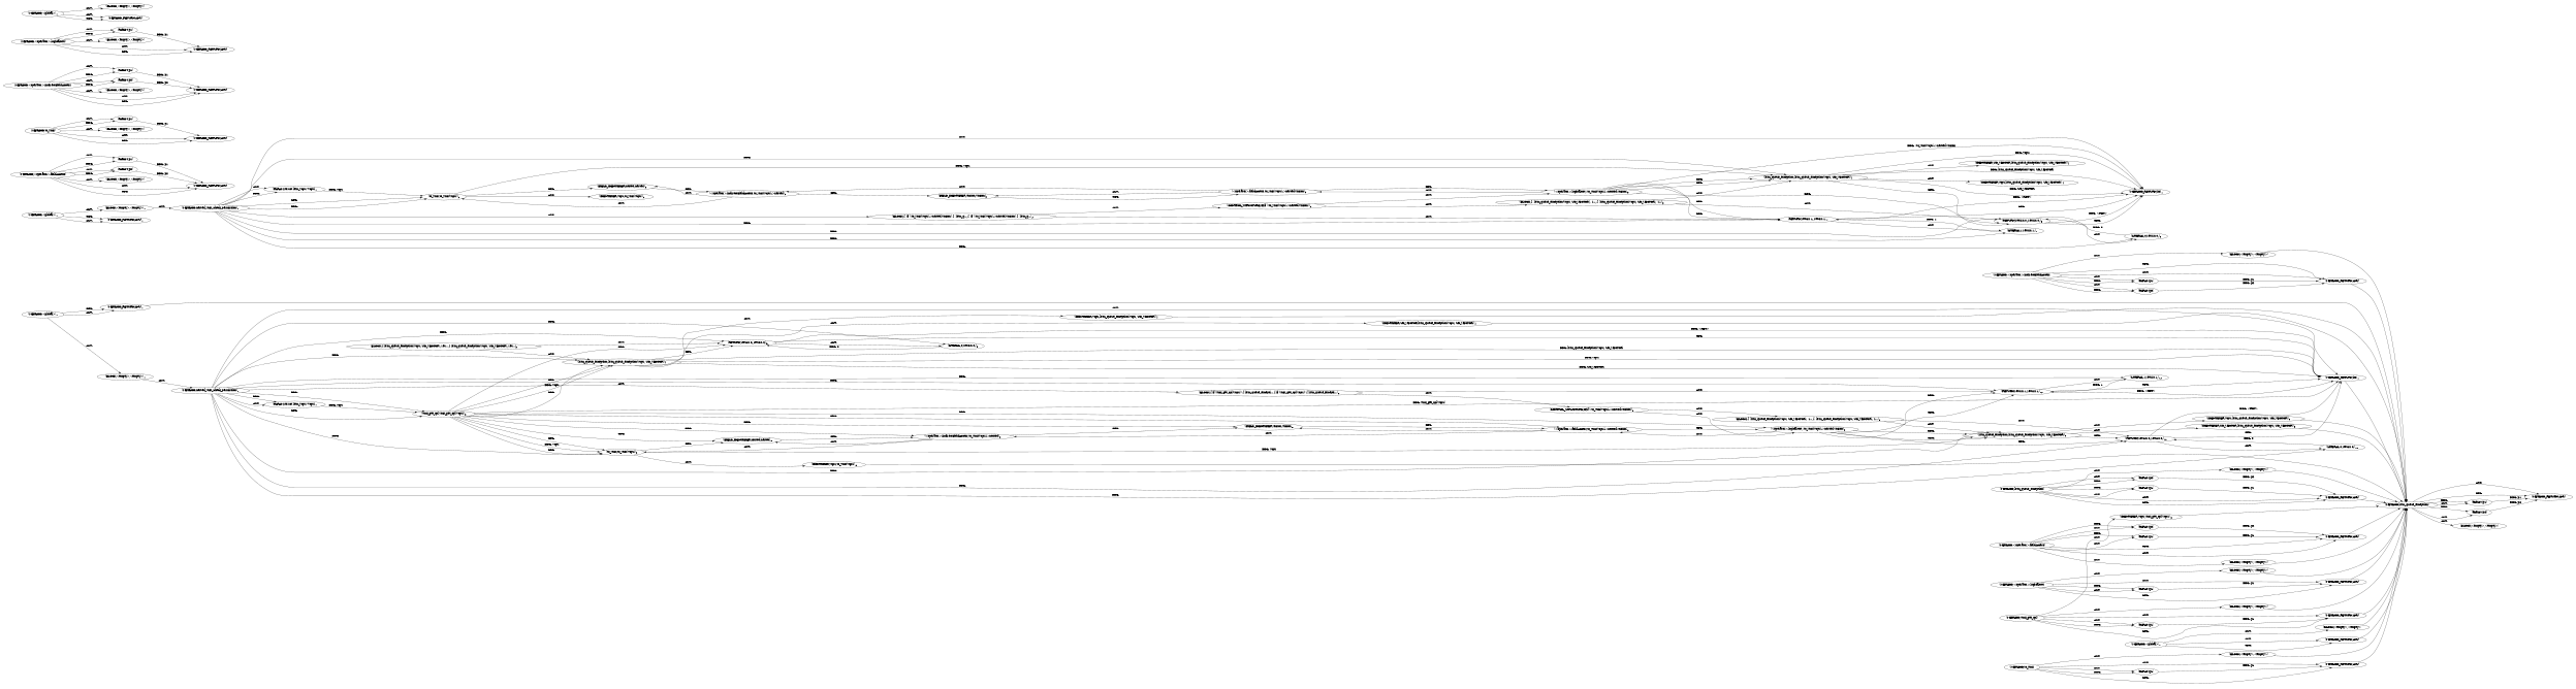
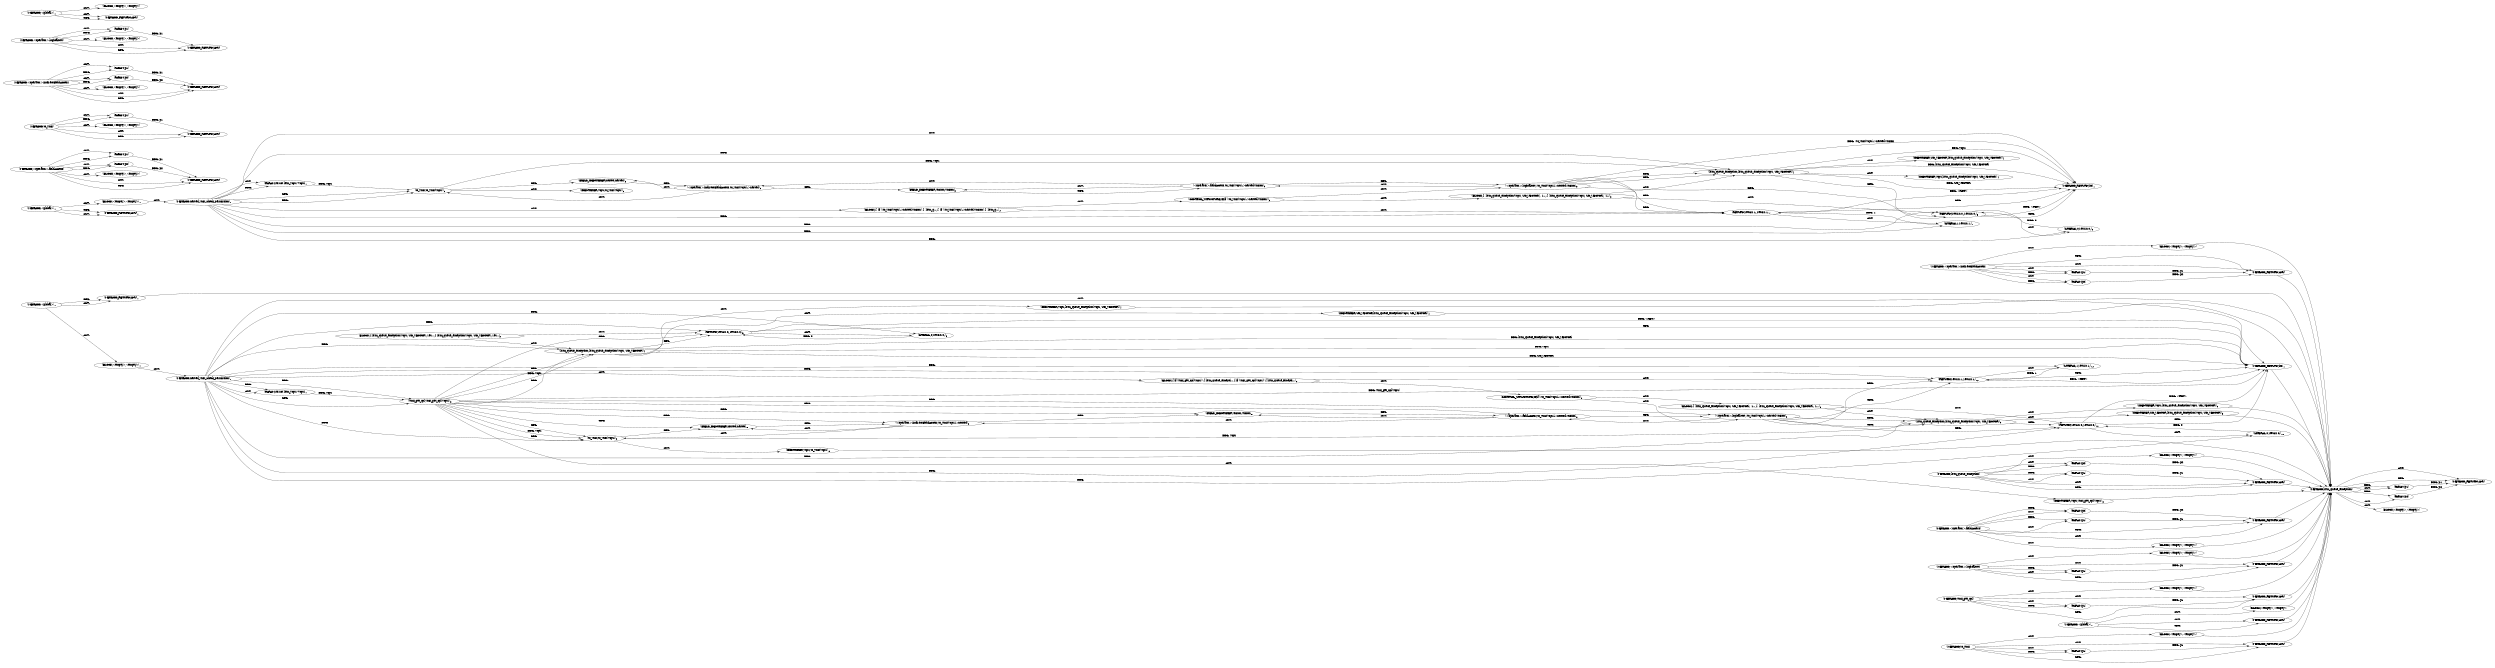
  digraph {
    rankdir=LR
    n1 [label=<(METHOD,kvm_queue_exception)>]
    n2 [label=<(PARAM,p1)>]
    n3 [label=<(PARAM,p2)>]
    n4 [label=<(BLOCK,&lt;empty&gt;,&lt;empty&gt;)>]
    n5 [label=<(METHOD_RETURN,ANY)>]
    n6 [label=<(METHOD,&lt;global&gt;)<SUB>1</SUB>>]
    n7 [label=<(BLOCK,&lt;empty&gt;,&lt;empty&gt;)<SUB>1</SUB>>]
    n8 [label=<(METHOD_RETURN,ANY)<SUB>1</SUB>>]
    n9 [label=<(METHOD,nested_vmx_check_permission)<SUB>1</SUB>>]
    n10 [label=<(PARAM,struct kvm_vcpu *vcpu)<SUB>1</SUB>>]
    n11 [label=<(BLOCK,{  	if (!to_vmx(vcpu)-&gt;nested.vmxon) {  		kvm_q...,{  	if (!to_vmx(vcpu)-&gt;nested.vmxon) {  		kvm_q...)<SUB>2</SUB>>]
    n12 [label=<(to_vmx,to_vmx(vcpu))<SUB>3</SUB>>]
    n13 [label=<(kvm_queue_exception,kvm_queue_exception(vcpu, UD_VECTOR))<SUB>4</SUB>>]
    n14 [label=<(RETURN,return 0;,return 0;)<SUB>5</SUB>>]
    n15 [label=<(LITERAL,0,return 0;)<SUB>5</SUB>>]
    n16 [label=<(RETURN,return 1;,return 1;)<SUB>7</SUB>>]
    n17 [label=<(LITERAL,1,return 1;)<SUB>7</SUB>>]
    n18 [label=<(METHOD_RETURN,int)<SUB>1</SUB>>]
    n19 [label=<(CONTROL_STRUCTURE,IF,if (!to_vmx(vcpu)-&gt;nested.vmxon))<SUB>3</SUB>>]
    n20 [label=<(FIELD_IDENTIFIER,nested,nested)<SUB>3</SUB>>]
    n21 [label=<(IDENTIFIER,vcpu,to_vmx(vcpu))<SUB>3</SUB>>]
    n22 [label=<(IDENTIFIER,vcpu,kvm_queue_exception(vcpu, UD_VECTOR))<SUB>4</SUB>>]
    n23 [label=<(IDENTIFIER,UD_VECTOR,kvm_queue_exception(vcpu, UD_VECTOR))<SUB>4</SUB>>]
    n24 [label=<(&lt;operator&gt;.logicalNot,!to_vmx(vcpu)-&gt;nested.vmxon)<SUB>3</SUB>>]
    n25 [label=<(BLOCK,{  		kvm_queue_exception(vcpu, UD_VECTOR);  		r...,{  		kvm_queue_exception(vcpu, UD_VECTOR);  		r...)<SUB>3</SUB>>]
    n26 [label=<(&lt;operator&gt;.fieldAccess,to_vmx(vcpu)-&gt;nested.vmxon)<SUB>3</SUB>>]
    n27 [label=<(&lt;operator&gt;.indirectFieldAccess,to_vmx(vcpu)-&gt;nested)<SUB>3</SUB>>]
    n28 [label=<(FIELD_IDENTIFIER,vmxon,vmxon)<SUB>3</SUB>>]
    n29 [label=<(METHOD,&lt;operator&gt;.fieldAccess)>]
    n30 [label=<(PARAM,p1)>]
    n31 [label=<(PARAM,p2)>]
    n32 [label=<(BLOCK,&lt;empty&gt;,&lt;empty&gt;)>]
    n33 [label=<(METHOD_RETURN,ANY)>]
    n34 [label=<(METHOD,to_vmx)>]
    n35 [label=<(PARAM,p1)>]
    n36 [label=<(BLOCK,&lt;empty&gt;,&lt;empty&gt;)>]
    n37 [label=<(METHOD_RETURN,ANY)>]
    n38 [label=<(METHOD,&lt;operator&gt;.indirectFieldAccess)>]
    n39 [label=<(PARAM,p1)>]
    n40 [label=<(PARAM,p2)>]
    n41 [label=<(BLOCK,&lt;empty&gt;,&lt;empty&gt;)>]
    n42 [label=<(METHOD_RETURN,ANY)>]
    n43 [label=<(METHOD,&lt;operator&gt;.logicalNot)>]
    n44 [label=<(PARAM,p1)>]
    n45 [label=<(BLOCK,&lt;empty&gt;,&lt;empty&gt;)>]
    n46 [label=<(METHOD_RETURN,ANY)>]
    n47 [label=<(METHOD,&lt;global&gt;)<SUB>1</SUB>>]
    n48 [label=<(BLOCK,&lt;empty&gt;,&lt;empty&gt;)>]
    n49 [label=<(METHOD_RETURN,ANY)>]
    n50 [label=<(METHOD,&lt;operator&gt;.indirectFieldAccess)>]
    n51 [label=<(PARAM,p1)>]
    n52 [label=<(PARAM,p2)>]
    n53 [label=<(BLOCK,&lt;empty&gt;,&lt;empty&gt;)>]
    n54 [label=<(METHOD_RETURN,ANY)>]
    n55 [label=<(METHOD,&lt;global&gt;)<SUB>1</SUB>>]
    n56 [label=<(BLOCK,&lt;empty&gt;,&lt;empty&gt;)<SUB>1</SUB>>]
    n57 [label=<(METHOD_RETURN,ANY)<SUB>1</SUB>>]
    n58 [label=<(METHOD,nested_vmx_check_permission)<SUB>1</SUB>>]
    n59 [label=<(PARAM,struct kvm_vcpu *vcpu)<SUB>1</SUB>>]
    n60 [label=<(BLOCK,{ 	if (vmx_get_cpl(vcpu)) { 		kvm_queue_excepti...,{ 	if (vmx_get_cpl(vcpu)) { 		kvm_queue_excepti...)<SUB>2</SUB>>]
    n61 [label=<(vmx_get_cpl,vmx_get_cpl(vcpu))<SUB>3</SUB>>]
    n62 [label=<(kvm_queue_exception,kvm_queue_exception(vcpu, UD_VECTOR))<SUB>4</SUB>>]
    n63 [label=<(RETURN,return 0;,return 0;)<SUB>5</SUB>>]
    n64 [label=<(LITERAL,0,return 0;)<SUB>5</SUB>>]
    n65 [label=<(to_vmx,to_vmx(vcpu))<SUB>8</SUB>>]
    n66 [label=<(kvm_queue_exception,kvm_queue_exception(vcpu, UD_VECTOR))<SUB>9</SUB>>]
    n67 [label=<(RETURN,return 0;,return 0;)<SUB>10</SUB>>]
    n68 [label=<(LITERAL,0,return 0;)<SUB>10</SUB>>]
    n69 [label=<(RETURN,return 1;,return 1;)<SUB>12</SUB>>]
    n70 [label=<(LITERAL,1,return 1;)<SUB>12</SUB>>]
    n71 [label=<(METHOD_RETURN,int)<SUB>1</SUB>>]
    n72 [label=<(CONTROL_STRUCTURE,IF,if (!to_vmx(vcpu)-&gt;nested.vmxon))<SUB>8</SUB>>]
    n73 [label=<(IDENTIFIER,vcpu,vmx_get_cpl(vcpu))<SUB>3</SUB>>]
    n74 [label=<(&lt;operator&gt;.logicalNot,!to_vmx(vcpu)-&gt;nested.vmxon)<SUB>8</SUB>>]
    n75 [label=<(&lt;operator&gt;.fieldAccess,to_vmx(vcpu)-&gt;nested.vmxon)<SUB>8</SUB>>]
    n76 [label=<(&lt;operator&gt;.indirectFieldAccess,to_vmx(vcpu)-&gt;nested)<SUB>8</SUB>>]
    n77 [label=<(FIELD_IDENTIFIER,nested,nested)<SUB>8</SUB>>]
    n78 [label=<(FIELD_IDENTIFIER,vmxon,vmxon)<SUB>8</SUB>>]
    n79 [label=<(IDENTIFIER,vcpu,kvm_queue_exception(vcpu, UD_VECTOR))<SUB>4</SUB>>]
    n80 [label=<(IDENTIFIER,UD_VECTOR,kvm_queue_exception(vcpu, UD_VECTOR))<SUB>4</SUB>>]
    n81 [label=<(IDENTIFIER,vcpu,to_vmx(vcpu))<SUB>8</SUB>>]
    n82 [label=<(IDENTIFIER,vcpu,kvm_queue_exception(vcpu, UD_VECTOR))<SUB>9</SUB>>]
    n83 [label=<(IDENTIFIER,UD_VECTOR,kvm_queue_exception(vcpu, UD_VECTOR))<SUB>9</SUB>>]
    n84 [label=<(BLOCK,{  		kvm_queue_exception(vcpu, UD_VECTOR);  		r...,{  		kvm_queue_exception(vcpu, UD_VECTOR);  		r...)<SUB>8</SUB>>]
    n85 [label=<(BLOCK,{ 		kvm_queue_exception(vcpu, UD_VECTOR); 		ret...,{ 		kvm_queue_exception(vcpu, UD_VECTOR); 		ret...)<SUB>3</SUB>>]
    n86 [label=<(METHOD,kvm_queue_exception)>]
    n87 [label=<(PARAM,p1)>]
    n88 [label=<(PARAM,p2)>]
    n89 [label=<(BLOCK,&lt;empty&gt;,&lt;empty&gt;)>]
    n90 [label=<(METHOD_RETURN,ANY)>]
    n91 [label=<(METHOD,&lt;operator&gt;.fieldAccess)>]
    n92 [label=<(PARAM,p1)>]
    n93 [label=<(PARAM,p2)>]
    n94 [label=<(BLOCK,&lt;empty&gt;,&lt;empty&gt;)>]
    n95 [label=<(METHOD_RETURN,ANY)>]
    n96 [label=<(METHOD,&lt;operator&gt;.logicalNot)>]
    n97 [label=<(PARAM,p1)>]
    n98 [label=<(BLOCK,&lt;empty&gt;,&lt;empty&gt;)>]
    n99 [label=<(METHOD_RETURN,ANY)>]
    n100 [label=<(METHOD,vmx_get_cpl)>]
    n101 [label=<(PARAM,p1)>]
    n102 [label=<(BLOCK,&lt;empty&gt;,&lt;empty&gt;)>]
    n103 [label=<(METHOD_RETURN,ANY)>]
    n104 [label=<(METHOD,&lt;global&gt;)<SUB>1</SUB>>]
    n105 [label=<(BLOCK,&lt;empty&gt;,&lt;empty&gt;)>]
    n106 [label=<(METHOD_RETURN,ANY)>]
    n107 [label=<(METHOD,to_vmx)>]
    n108 [label=<(PARAM,p1)>]
    n109 [label=<(BLOCK,&lt;empty&gt;,&lt;empty&gt;)>]
    n110 [label=<(METHOD_RETURN,ANY)>]
    n1 -> n2 [label="AST: "]
    n1 -> n2 [label="DDG: "]
    n1 -> n3 [label="AST: "]
    n1 -> n3 [label="DDG: "]
    n1 -> n4 [label="AST: "]
    n1 -> n5 [label="AST: "]
    n1 -> n5 [label="CFG: "]
    n2 -> n5 [label="DDG: p1"]
    n3 -> n5 [label="DDG: p2"]
    n6 -> n7 [label="AST: "]
    n6 -> n8 [label="AST: "]
    n6 -> n8 [label="CFG: "]
    n7 -> n9 [label="AST: "]
    n9 -> n10 [label="AST: "]
    n9 -> n10 [label="DDG: "]
    n9 -> n11 [label="AST: "]
    n9 -> n12 [label="CFG: "]
    n9 -> n12 [label="DDG: "]
    n9 -> n13 [label="DDG: "]
    n9 -> n14 [label="DDG: "]
    n9 -> n15 [label="DDG: "]
    n9 -> n16 [label="DDG: "]
    n9 -> n17 [label="DDG: "]
    n9 -> n18 [label="AST: "]
    n10 -> n12 [label="DDG: vcpu"]
    n11 -> n16 [label="AST: "]
    n11 -> n19 [label="AST: "]
    n12 -> n13 [label="DDG: vcpu"]
    n12 -> n20 [label="CFG: "]
    n12 -> n21 [label="AST: "]
    n13 -> n14 [label="CFG: "]
    n13 -> n18 [label="DDG: vcpu"]
    n13 -> n18 [label="DDG: kvm_queue_exception(vcpu, UD_VECTOR)"]
    n13 -> n18 [label="DDG: UD_VECTOR"]
    n13 -> n22 [label="AST: "]
    n13 -> n23 [label="AST: "]
    n14 -> n15 [label="AST: "]
    n14 -> n18 [label="CFG: "]
    n14 -> n18 [label="DDG: &lt;RET&gt;"]
    n15 -> n14 [label="DDG: 0"]
    n16 -> n17 [label="AST: "]
    n16 -> n18 [label="CFG: "]
    n16 -> n18 [label="DDG: &lt;RET&gt;"]
    n17 -> n16 [label="DDG: 1"]
    n19 -> n24 [label="AST: "]
    n19 -> n25 [label="AST: "]
    n20 -> n27 [label="CFG: "]
    n24 -> n13 [label="CFG: "]
    n24 -> n13 [label="CDG: "]
    n24 -> n14 [label="CDG: "]
    n24 -> n16 [label="CFG: "]
    n24 -> n16 [label="CDG: "]
    n24 -> n18 [label="DDG: !to_vmx(vcpu)-&gt;nested.vmxon"]
    n24 -> n26 [label="AST: "]
    n25 -> n13 [label="AST: "]
    n25 -> n14 [label="AST: "]
    n26 -> n24 [label="CFG: "]
    n26 -> n27 [label="AST: "]
    n26 -> n28 [label="AST: "]
    n27 -> n12 [label="AST: "]
    n27 -> n20 [label="AST: "]
    n27 -> n28 [label="CFG: "]
    n28 -> n26 [label="CFG: "]
    n29 -> n30 [label="AST: "]
    n29 -> n30 [label="DDG: "]
    n29 -> n31 [label="AST: "]
    n29 -> n31 [label="DDG: "]
    n29 -> n32 [label="AST: "]
    n29 -> n33 [label="AST: "]
    n29 -> n33 [label="CFG: "]
    n30 -> n33 [label="DDG: p1"]
    n31 -> n33 [label="DDG: p2"]
    n34 -> n35 [label="AST: "]
    n34 -> n35 [label="DDG: "]
    n34 -> n36 [label="AST: "]
    n34 -> n37 [label="AST: "]
    n34 -> n37 [label="CFG: "]
    n35 -> n37 [label="DDG: p1"]
    n38 -> n39 [label="AST: "]
    n38 -> n39 [label="DDG: "]
    n38 -> n40 [label="AST: "]
    n38 -> n40 [label="DDG: "]
    n38 -> n41 [label="AST: "]
    n38 -> n42 [label="AST: "]
    n38 -> n42 [label="CFG: "]
    n39 -> n42 [label="DDG: p1"]
    n40 -> n42 [label="DDG: p2"]
    n43 -> n44 [label="AST: "]
    n43 -> n44 [label="DDG: "]
    n43 -> n45 [label="AST: "]
    n43 -> n46 [label="AST: "]
    n43 -> n46 [label="CFG: "]
    n44 -> n46 [label="DDG: p1"]
    n47 -> n48 [label="AST: "]
    n47 -> n49 [label="AST: "]
    n47 -> n49 [label="CFG: "]
    n50 -> n51 [label="AST: "]
    n50 -> n51 [label="DDG: "]
    n50 -> n52 [label="AST: "]
    n50 -> n52 [label="DDG: "]
    n50 -> n53 [label="AST: "]
    n50 -> n54 [label="AST: "]
    n50 -> n54 [label="CFG: "]
    n51 -> n54 [label="DDG: p1"]
    n52 -> n54 [label="DDG: p2"]
    n53 -> n1
    n54 -> n1
    n55 -> n56 [label="AST: "]
    n55 -> n57 [label="AST: "]
    n55 -> n57 [label="CFG: "]
    n56 -> n58 [label="AST: "]
    n57 -> n1
    n58 -> n59 [label="AST: "]
    n58 -> n59 [label="DDG: "]
    n58 -> n60 [label="AST: "]
    n58 -> n61 [label="CFG: "]
    n58 -> n61 [label="DDG: "]
    n58 -> n62 [label="DDG: "]
    n58 -> n63 [label="DDG: "]
    n58 -> n64 [label="DDG: "]
    n58 -> n65 [label="DDG: "]
    n58 -> n66 [label="DDG: "]
    n58 -> n67 [label="DDG: "]
    n58 -> n68 [label="DDG: "]
    n58 -> n69 [label="DDG: "]
    n58 -> n70 [label="DDG: "]
    n58 -> n71 [label="AST: "]
    n59 -> n61 [label="DDG: vcpu"]
    n60 -> n69 [label="AST: "]
    n60 -> n72 [label="AST: "]
    n61 -> n62 [label="CFG: "]
    n61 -> n62 [label="DDG: vcpu"]
    n61 -> n62 [label="CDG: "]
    n61 -> n63 [label="CDG: "]
    n61 -> n65 [label="CFG: "]
    n61 -> n65 [label="DDG: vcpu"]
    n61 -> n65 [label="CDG: "]
    n61 -> n71 [label="DDG: vmx_get_cpl(vcpu)"]
-   n100 -> n73 [label="AST: "]
+   n61 -> n73 [label="AST: "]
    n61 -> n74 [label="CDG: "]
    n61 -> n75 [label="CDG: "]
    n61 -> n76 [label="CDG: "]
    n61 -> n77 [label="CDG: "]
    n61 -> n78 [label="CDG: "]
    n62 -> n63 [label="CFG: "]
    n62 -> n71 [label="DDG: vcpu"]
    n62 -> n71 [label="DDG: UD_VECTOR"]
    n62 -> n71 [label="DDG: kvm_queue_exception(vcpu, UD_VECTOR)"]
    n62 -> n79 [label="AST: "]
    n62 -> n80 [label="AST: "]
    n63 -> n64 [label="AST: "]
    n63 -> n71 [label="CFG: "]
    n63 -> n71 [label="DDG: &lt;RET&gt;"]
    n64 -> n63 [label="DDG: 0"]
    n65 -> n66 [label="DDG: vcpu"]
    n65 -> n77 [label="CFG: "]
    n65 -> n81 [label="AST: "]
    n66 -> n67 [label="CFG: "]
    n66 -> n82 [label="AST: "]
    n66 -> n83 [label="AST: "]
    n67 -> n68 [label="AST: "]
    n67 -> n71 [label="CFG: "]
    n67 -> n71 [label="DDG: &lt;RET&gt;"]
    n68 -> n67 [label="DDG: 0"]
    n69 -> n70 [label="AST: "]
    n69 -> n71 [label="CFG: "]
    n69 -> n71 [label="DDG: &lt;RET&gt;"]
    n70 -> n69 [label="DDG: 1"]
    n71 -> n1
    n72 -> n74 [label="AST: "]
    n72 -> n84 [label="AST: "]
    n73 -> n1
    n74 -> n66 [label="CFG: "]
    n74 -> n66 [label="CDG: "]
    n74 -> n67 [label="CDG: "]
    n74 -> n69 [label="CFG: "]
    n74 -> n69 [label="CDG: "]
    n74 -> n75 [label="AST: "]
    n75 -> n74 [label="CFG: "]
    n75 -> n76 [label="AST: "]
    n75 -> n78 [label="AST: "]
    n76 -> n65 [label="AST: "]
    n76 -> n77 [label="AST: "]
    n76 -> n78 [label="CFG: "]
    n77 -> n76 [label="CFG: "]
    n78 -> n75 [label="CFG: "]
    n79 -> n1
    n80 -> n1
    n81 -> n1
    n82 -> n1
    n83 -> n1
    n84 -> n66 [label="AST: "]
    n84 -> n67 [label="AST: "]
    n85 -> n62 [label="AST: "]
    n85 -> n63 [label="AST: "]
    n86 -> n87 [label="AST: "]
    n86 -> n87 [label="DDG: "]
    n86 -> n88 [label="AST: "]
    n86 -> n88 [label="DDG: "]
    n86 -> n89 [label="AST: "]
    n86 -> n90 [label="AST: "]
    n86 -> n90 [label="CFG: "]
    n87 -> n90 [label="DDG: p1"]
    n88 -> n90 [label="DDG: p2"]
    n89 -> n1
    n90 -> n1
    n91 -> n92 [label="AST: "]
    n91 -> n92 [label="DDG: "]
    n91 -> n93 [label="AST: "]
    n91 -> n93 [label="DDG: "]
    n91 -> n94 [label="AST: "]
    n91 -> n95 [label="AST: "]
    n91 -> n95 [label="CFG: "]
    n92 -> n95 [label="DDG: p1"]
    n93 -> n95 [label="DDG: p2"]
    n94 -> n1
    n95 -> n1
    n96 -> n97 [label="AST: "]
    n96 -> n97 [label="DDG: "]
    n96 -> n98 [label="AST: "]
    n96 -> n99 [label="AST: "]
    n96 -> n99 [label="CFG: "]
    n97 -> n99 [label="DDG: p1"]
    n98 -> n1
    n99 -> n1
    n100 -> n101 [label="AST: "]
    n100 -> n101 [label="DDG: "]
    n100 -> n102 [label="AST: "]
    n100 -> n103 [label="AST: "]
    n100 -> n103 [label="CFG: "]
    n101 -> n103 [label="DDG: p1"]
    n102 -> n1
    n103 -> n1
    n104 -> n105 [label="AST: "]
    n104 -> n106 [label="AST: "]
    n104 -> n106 [label="CFG: "]
    n105 -> n1
    n106 -> n1
    n107 -> n108 [label="AST: "]
    n107 -> n108 [label="DDG: "]
    n107 -> n109 [label="AST: "]
    n107 -> n110 [label="AST: "]
    n107 -> n110 [label="CFG: "]
    n108 -> n110 [label="DDG: p1"]
    n109 -> n1
    n110 -> n1
  }
